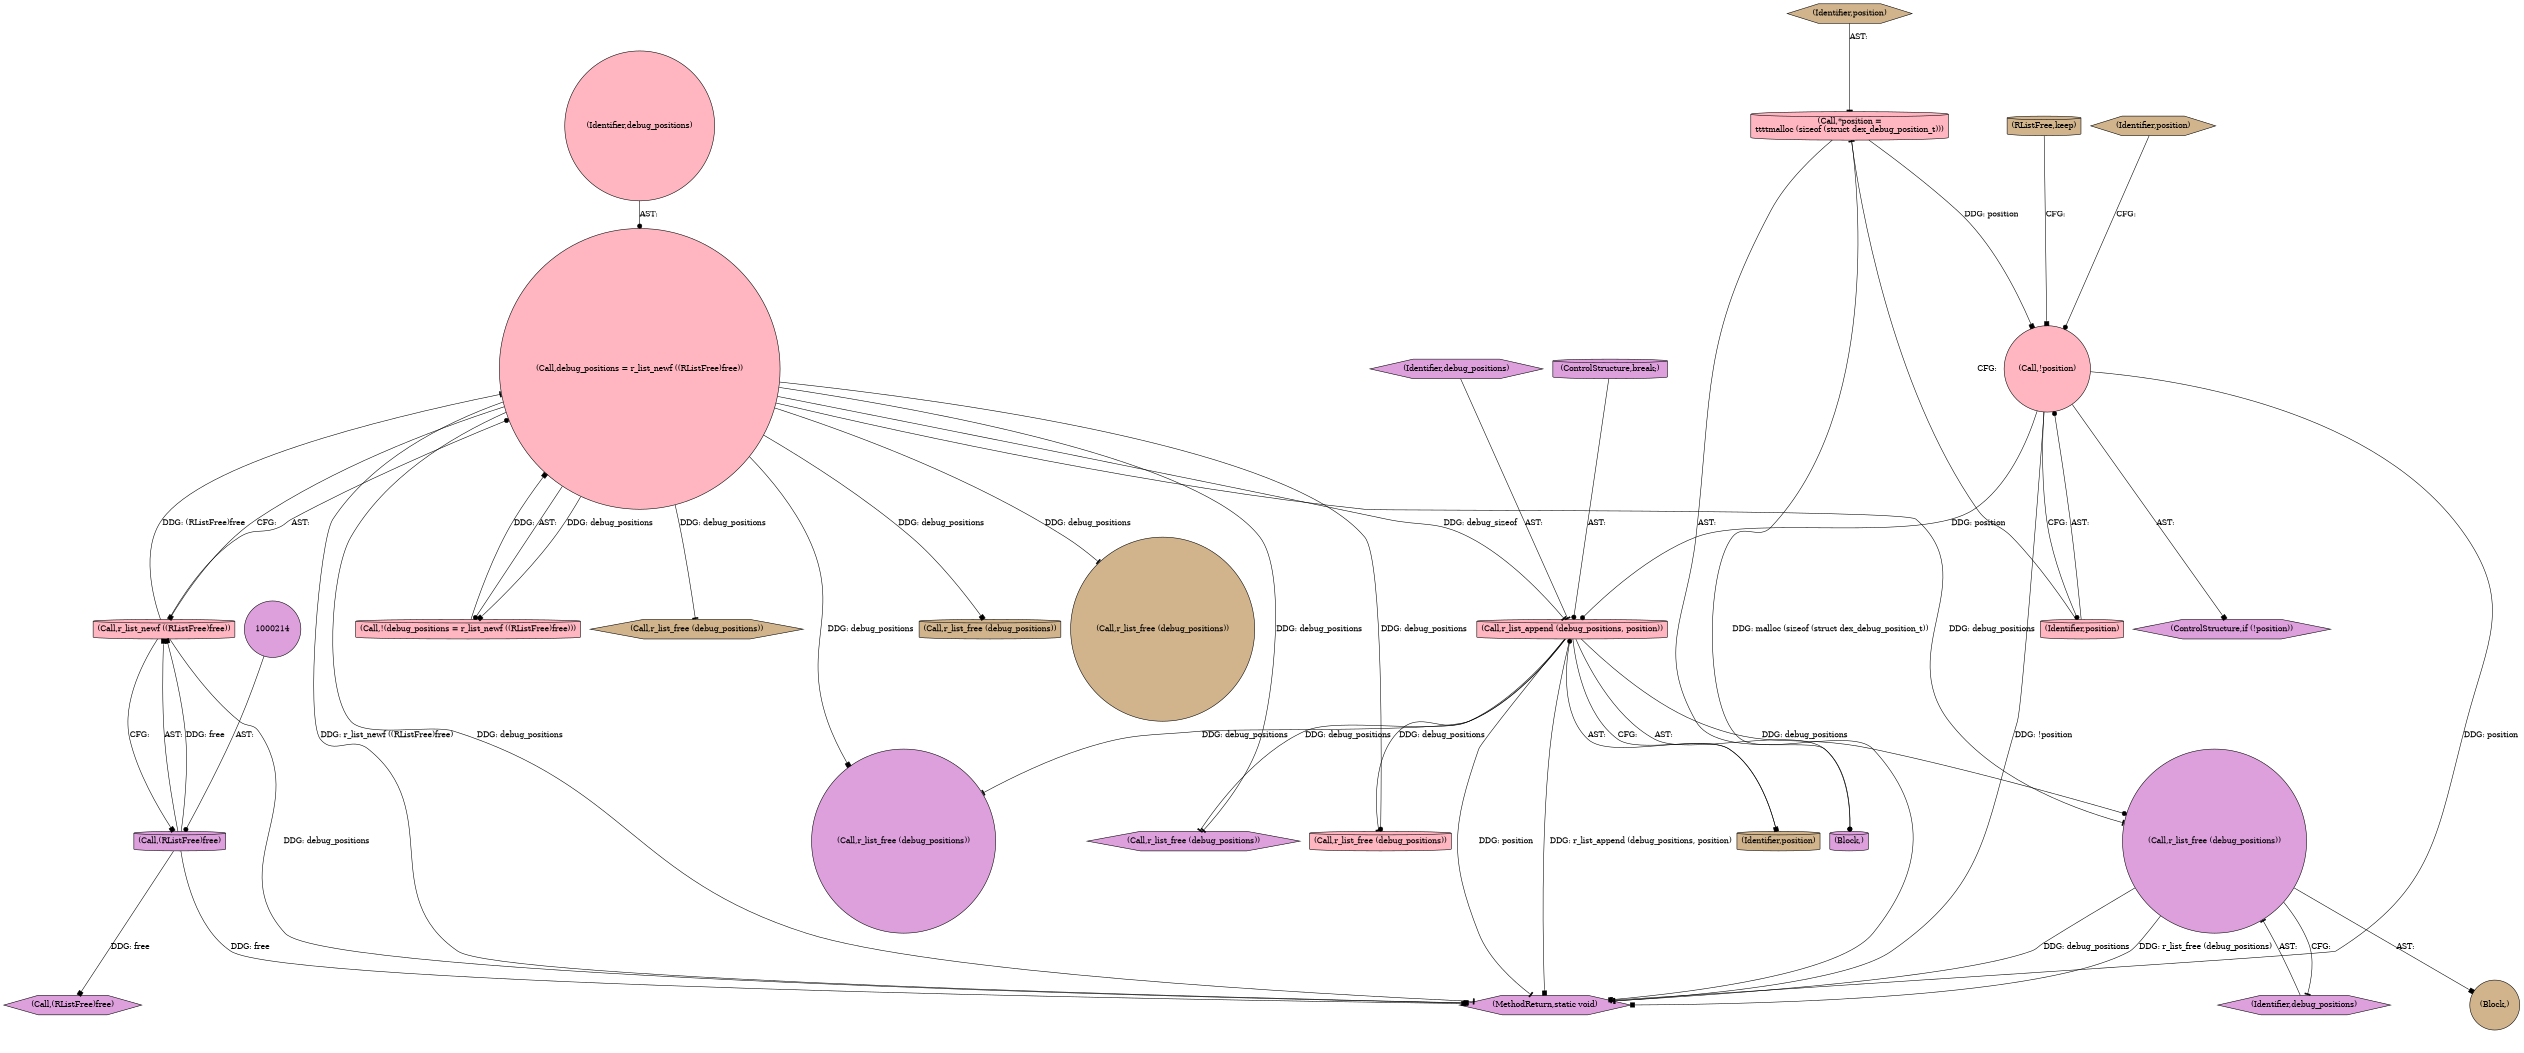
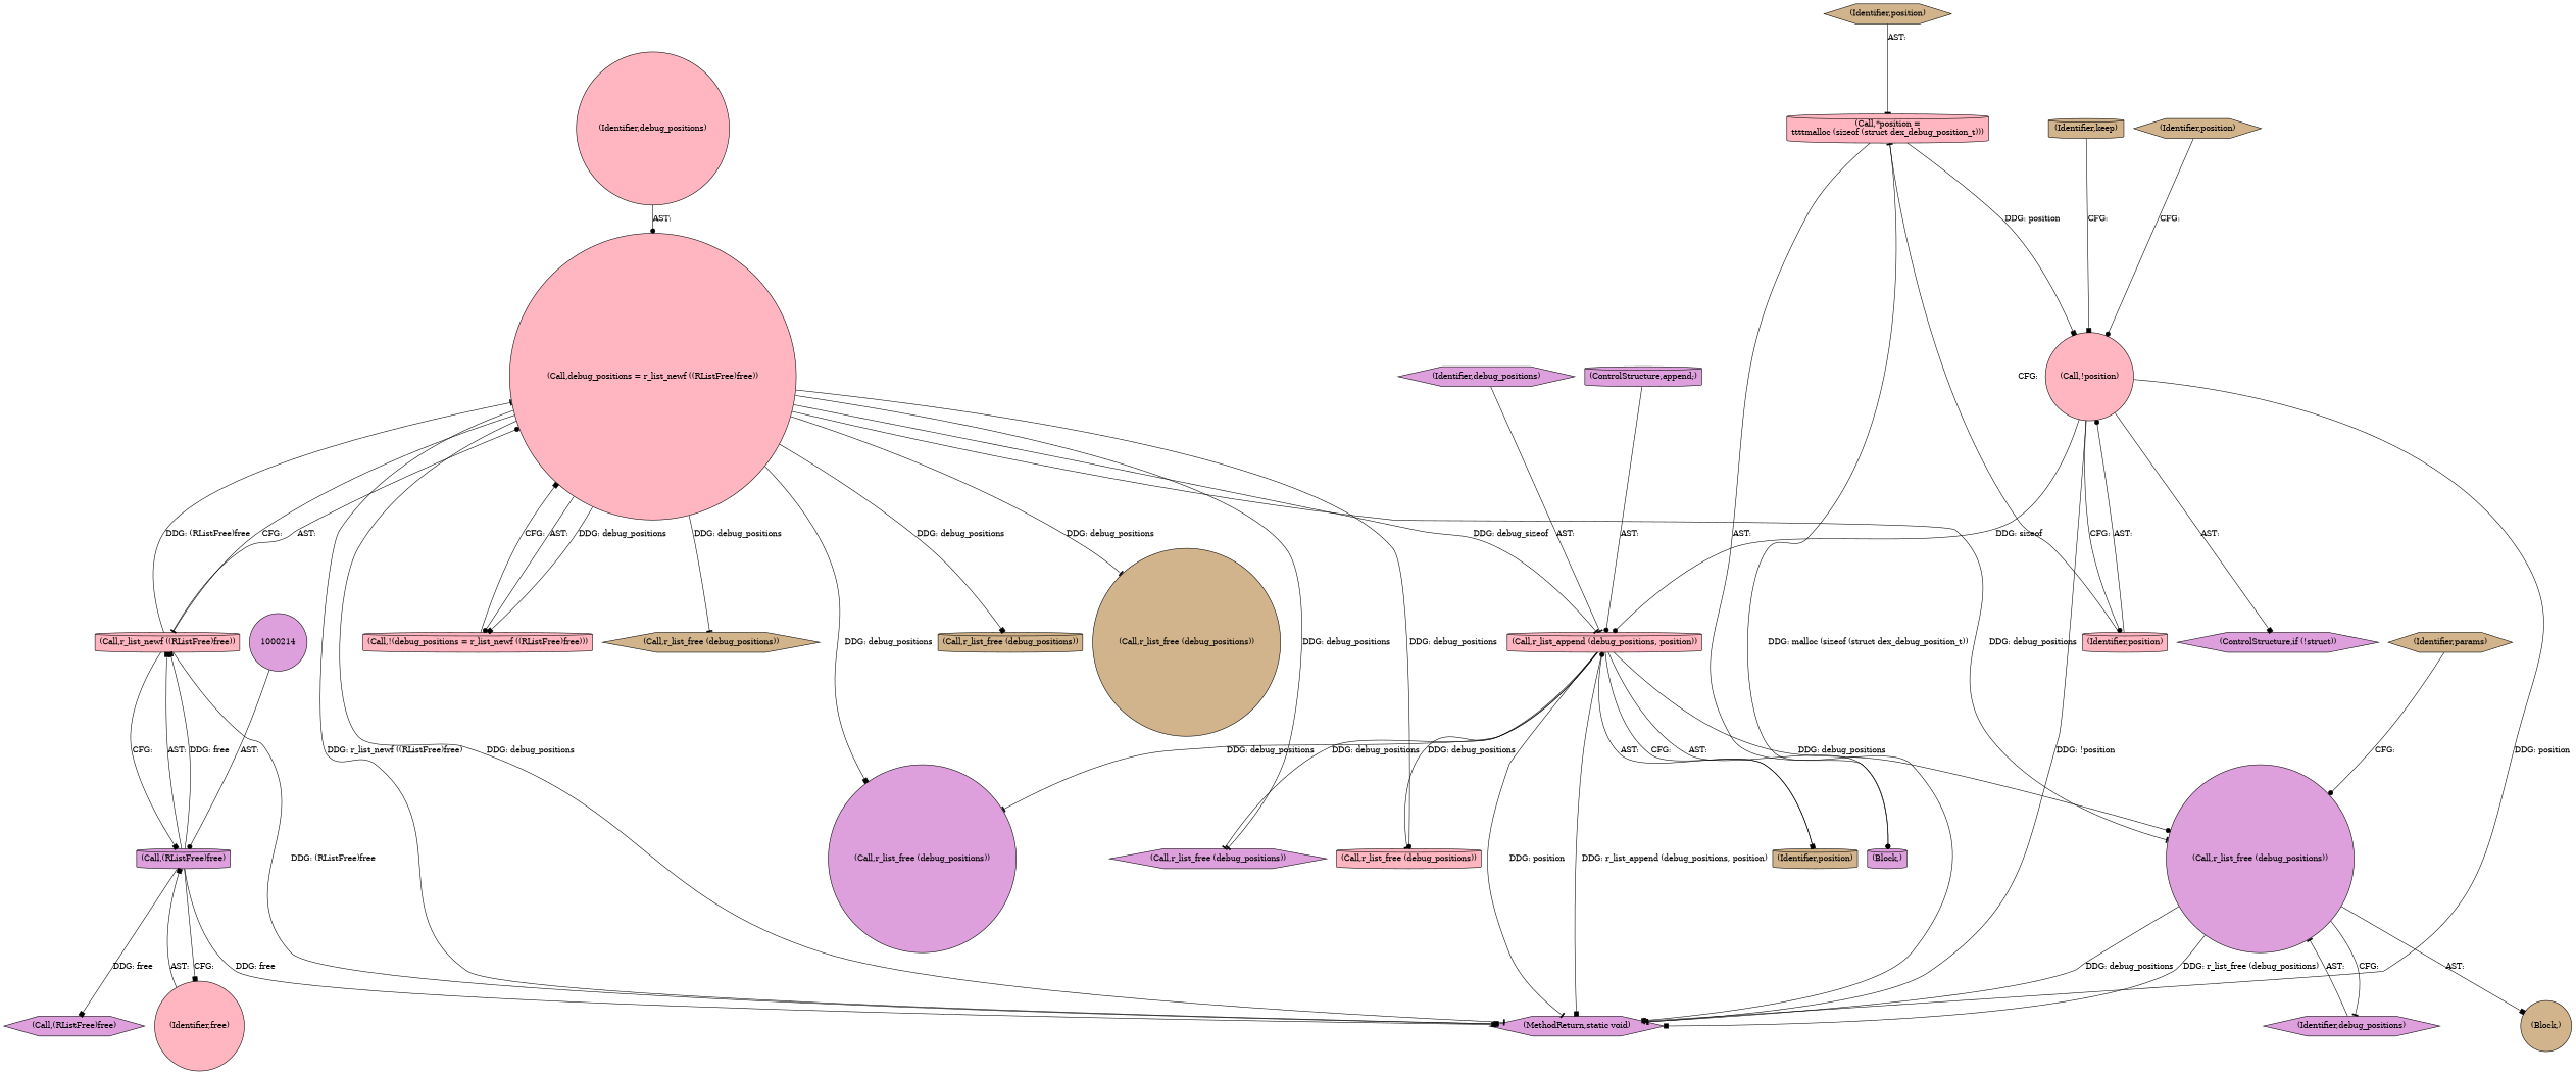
  digraph {
    node [fillcolor=plum shape=cylinder style=filled]
    edge [arrowhead=box]
    n1 [label="(Call,r_list_free (debug_positions))" shape=circle]
    n2 [label="(Identifier,debug_positions)" shape=hexagon]
    n3 [label="(MethodReturn,static void)" shape=hexagon]
    n4 [fillcolor=tan label="(Block,)" shape=circle]
    n5 [fillcolor=lightpink label="(Call,r_list_append (debug_positions, position))"]
    n6 [label="(Call,r_list_free (debug_positions))" shape=circle]
    n7 [label="(Call,r_list_free (debug_positions))" shape=hexagon]
    n8 [fillcolor=lightpink label="(Call,r_list_free (debug_positions))"]
    n9 [label="(Block,)"]
    n10 [fillcolor=tan label="(Identifier,position)"]
    n11 [fillcolor=lightpink label="(Call,debug_positions = r_list_newf ((RListFree)free))" shape=circle]
    n12 [fillcolor=lightpink label="(Call,r_list_newf ((RListFree)free))"]
    n13 [fillcolor=lightpink label="(Call,!(debug_positions = r_list_newf ((RListFree)free)))"]
    n14 [fillcolor=tan label="(Call,r_list_free (debug_positions))" shape=hexagon]
    n15 [fillcolor=tan label="(Call,r_list_free (debug_positions))"]
    n16 [fillcolor=tan label="(Call,r_list_free (debug_positions))" shape=circle]
    n17 [label="(Call,(RListFree)free)"]
    n18 [label="(Call,(RListFree)free)" shape=hexagon]
+   n19 [fillcolor=lightpink label="(Identifier,free)" shape=circle]
    n20 [fillcolor=lightpink label="(Call,!position)" shape=circle]
-   n21 [label="(ControlStructure,if (!position))" shape=hexagon]
+   n21 [label="(ControlStructure,if (!struct))" shape=hexagon]
    n22 [fillcolor=lightpink label="(Identifier,position)"]
    n23 [fillcolor=lightpink label="(Call,*position =\n\t\t\t\tmalloc (sizeof (struct dex_debug_position_t)))"]
    n24 [fillcolor=tan label="(Identifier,position)" shape=hexagon]
    n25 [fillcolor=lightpink label="(Identifier,debug_positions)" shape=circle]
-   n26 [fillcolor=tan label="(RListFree,keep)"]
+   n26 [fillcolor=tan label="(Identifier,keep)"]
    n27 [fillcolor=tan label="(Identifier,position)" shape=hexagon]
-   n28 [label="(ControlStructure,break;)"]
+   n28 [label="(ControlStructure,append;)"]
+   n29 [fillcolor=tan label="(Identifier,params)" shape=hexagon]
    n30 [label="(Identifier,debug_positions)" shape=hexagon]
    1000214 [shape=circle]
    n1 -> n2 [arrowhead=tee label="CFG: "]
    n1 -> n3 [arrowhead=tee label="DDG: debug_positions"]
    n1 -> n3 [label="DDG: r_list_free (debug_positions)"]
    n1 -> n4 [label="AST: "]
    n2 -> n1 [arrowhead=tee label="AST: "]
    n5 -> n1 [arrowhead=dot label="DDG: debug_positions"]
    n5 -> n3 [arrowhead=tee label="DDG: position"]
    n5 -> n3 [label="DDG: r_list_append (debug_positions, position)"]
    n5 -> n6 [arrowhead=tee label="DDG: debug_positions"]
    n5 -> n7 [arrowhead=tee label="DDG: debug_positions"]
    n5 -> n8 [arrowhead=tee label="DDG: debug_positions"]
    n5 -> n9 [arrowhead=dot label="AST: "]
    n5 -> n10 [label="CFG: "]
    n10 -> n5 [arrowhead=dot label="AST: "]
    n11 -> n1 [arrowhead=tee label="DDG: debug_positions"]
    n11 -> n3 [label="DDG: r_list_newf ((RListFree)free)"]
    n11 -> n3 [arrowhead=tee label="DDG: debug_positions"]
    n11 -> n5 [arrowhead=tee label="DDG: debug_sizeof"]
    n11 -> n6 [label="DDG: debug_positions"]
    n11 -> n7 [arrowhead=tee label="DDG: debug_positions"]
    n11 -> n8 [arrowhead=dot label="DDG: debug_positions"]
-   n11 -> n12 [label="CFG: "]
+   n11 -> n12 [arrowhead=tee label="CFG: "]
    n11 -> n13 [arrowhead=dot label="AST: "]
    n11 -> n13 [label="DDG: debug_positions"]
    n11 -> n14 [arrowhead=tee label="DDG: debug_positions"]
    n11 -> n15 [label="DDG: debug_positions"]
    n11 -> n16 [arrowhead=tee label="DDG: debug_positions"]
-   n12 -> n3 [label="DDG: debug_positions"]
+   n12 -> n3 [label="DDG: (RListFree)free"]
    n12 -> n11 [arrowhead=dot label="AST: "]
    n12 -> n11 [arrowhead=tee label="DDG: (RListFree)free"]
    n12 -> n17 [label="CFG: "]
-   n13 -> n11 [label="DDG: "]
+   n13 -> n11 [label="CFG: "]
    n17 -> n3 [label="DDG: free"]
    n17 -> n12 [label="AST: "]
    n17 -> n12 [label="DDG: free"]
    n17 -> n18 [label="DDG: free"]
+   n17 -> n19 [label="CFG: "]
+   n19 -> n17 [label="AST: "]
    n20 -> n3 [arrowhead=tee label="DDG: !position"]
    n20 -> n3 [arrowhead=tee label="DDG: position"]
-   n20 -> n5 [arrowhead=dot label="DDG: position"]
+   n20 -> n5 [arrowhead=dot label="DDG: sizeof"]
    n20 -> n21 [label="AST: "]
    n20 -> n22 [arrowhead=dot label="CFG: "]
    n22 -> n20 [arrowhead=dot label="AST: "]
    n22 -> n23 [arrowhead=tee label="CFG: "]
    n23 -> n3 [label="DDG: malloc (sizeof (struct dex_debug_position_t))"]
    n23 -> n9 [arrowhead=dot label="AST: "]
    n23 -> n20 [label="DDG: position"]
    n24 -> n23 [arrowhead=tee label="AST: "]
    n25 -> n11 [arrowhead=dot label="AST: "]
    n26 -> n20 [label="CFG: "]
    n27 -> n20 [arrowhead=dot label="CFG: "]
    n28 -> n5 [arrowhead=dot label="AST: "]
+   n29 -> n1 [arrowhead=dot label="CFG: "]
    n30 -> n5 [arrowhead=tee label="AST: "]
    1000214 -> n17 [arrowhead=dot label="AST: "]
  }
